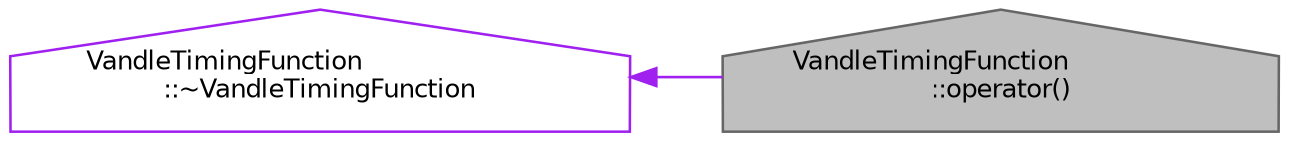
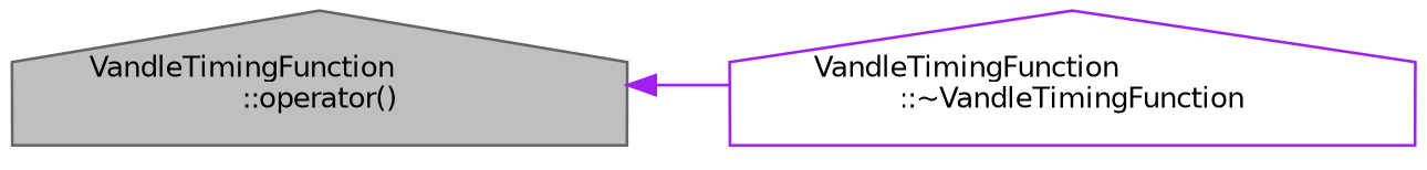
  digraph {
    rankdir=LR
    node [fontname=Helvetica fontsize=10 shape=house style=filled]
    n1 [color=gray40 fillcolor=grey75 fontcolor=black height=0.2 label="VandleTimingFunction\l::operator()" width=0.4]
    n2 [color=purple fillcolor=white height=0.2 label="VandleTimingFunction\l::~VandleTimingFunction" width=0.4]
-   n2 -> n1 [color=purple dir=back fontname=Helvetica fontsize=10 labelfontname=Helvetica labelfontsize=10 style=solid]
+   n1 -> n2 [color=purple dir=back fontname=Helvetica fontsize=10 labelfontname=Helvetica labelfontsize=10 style=solid]
  }
